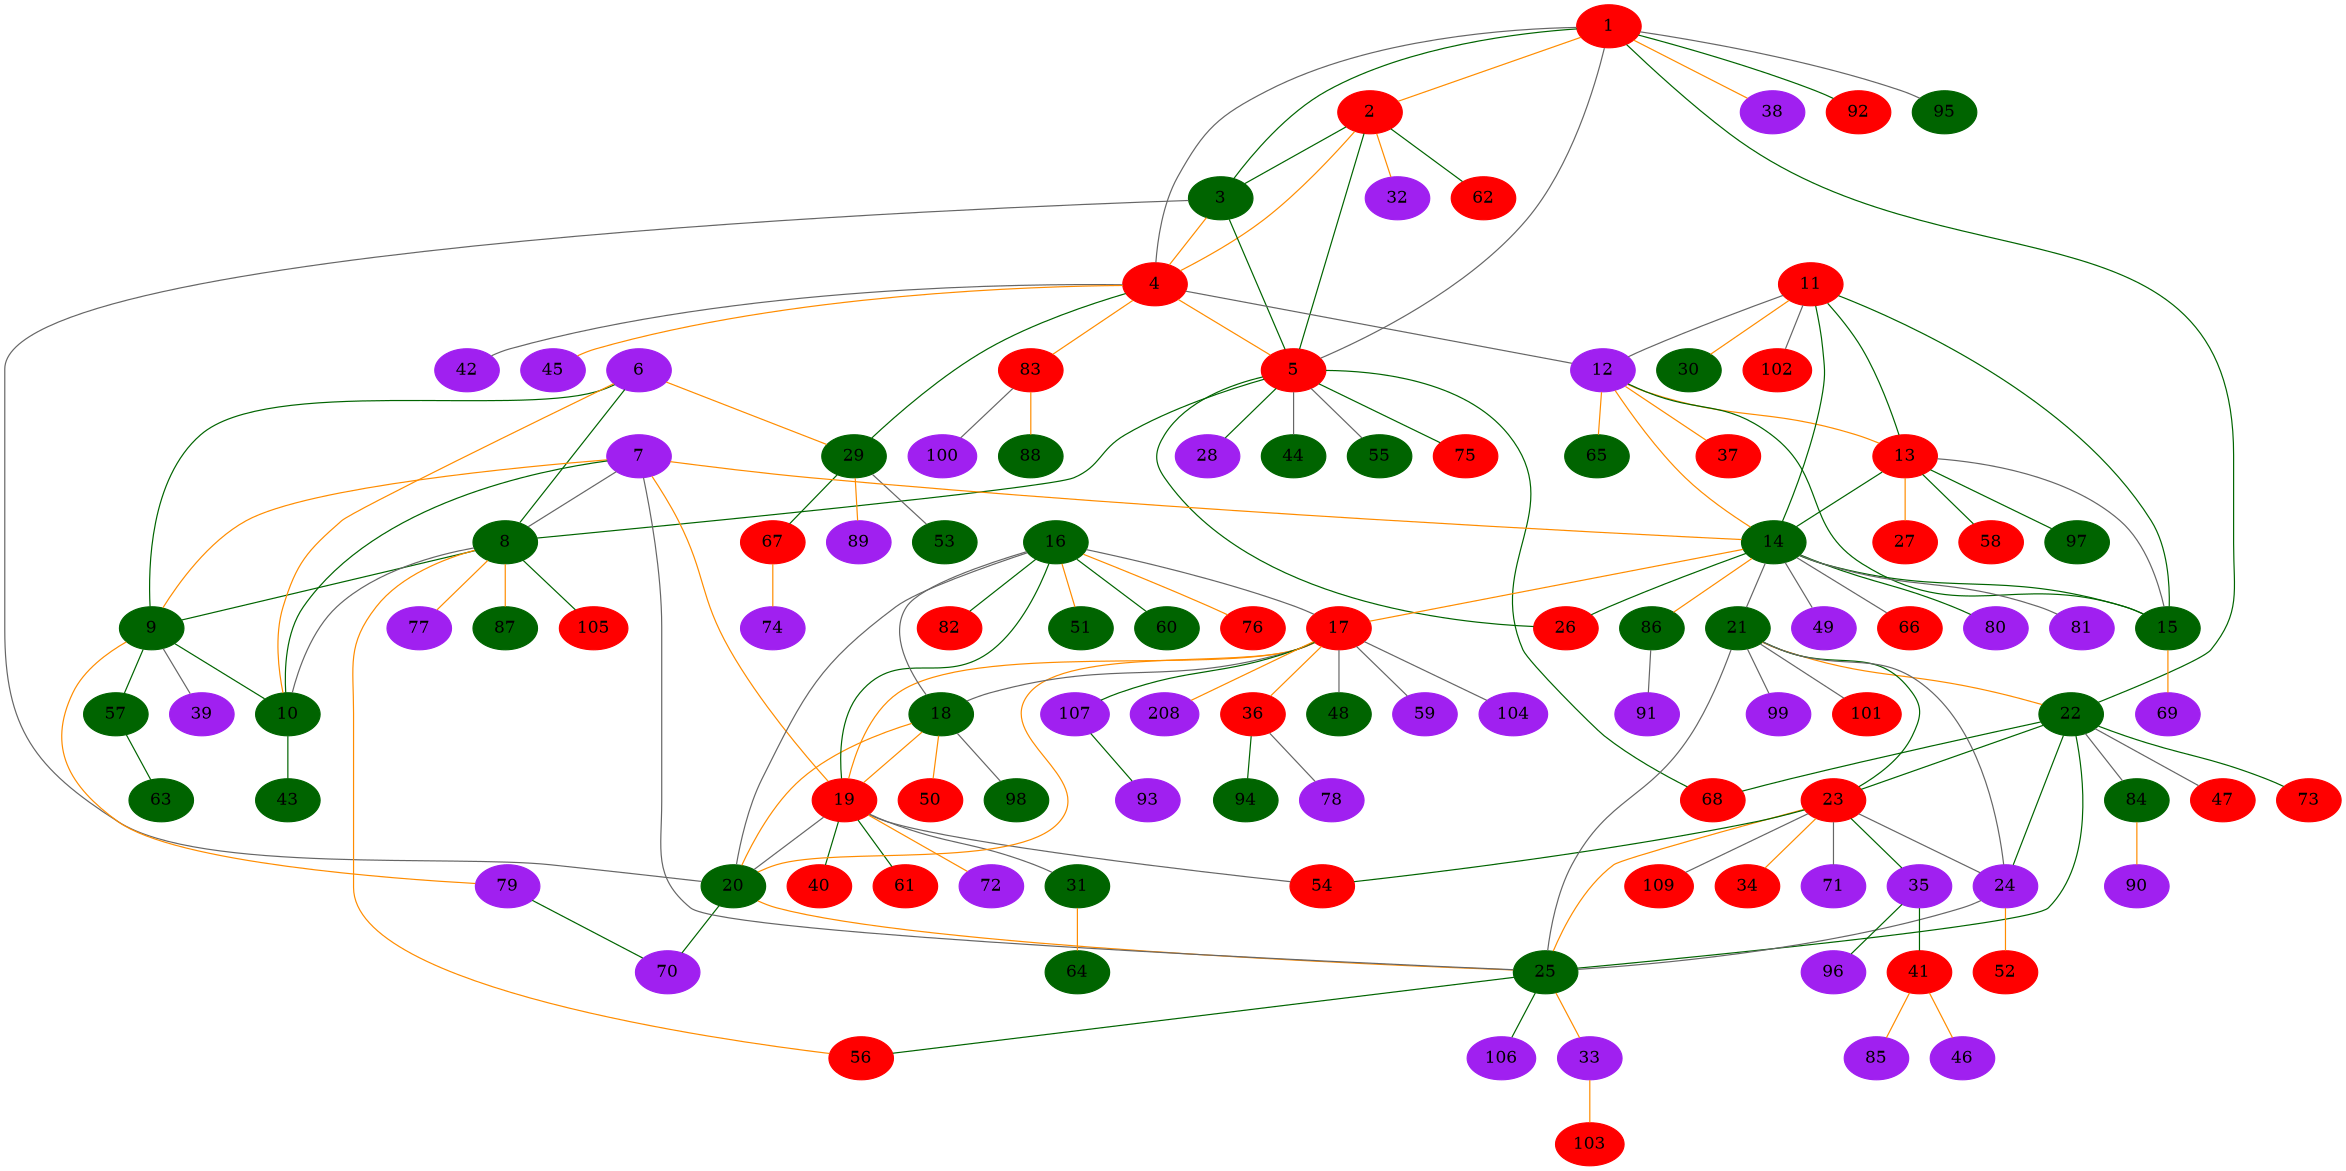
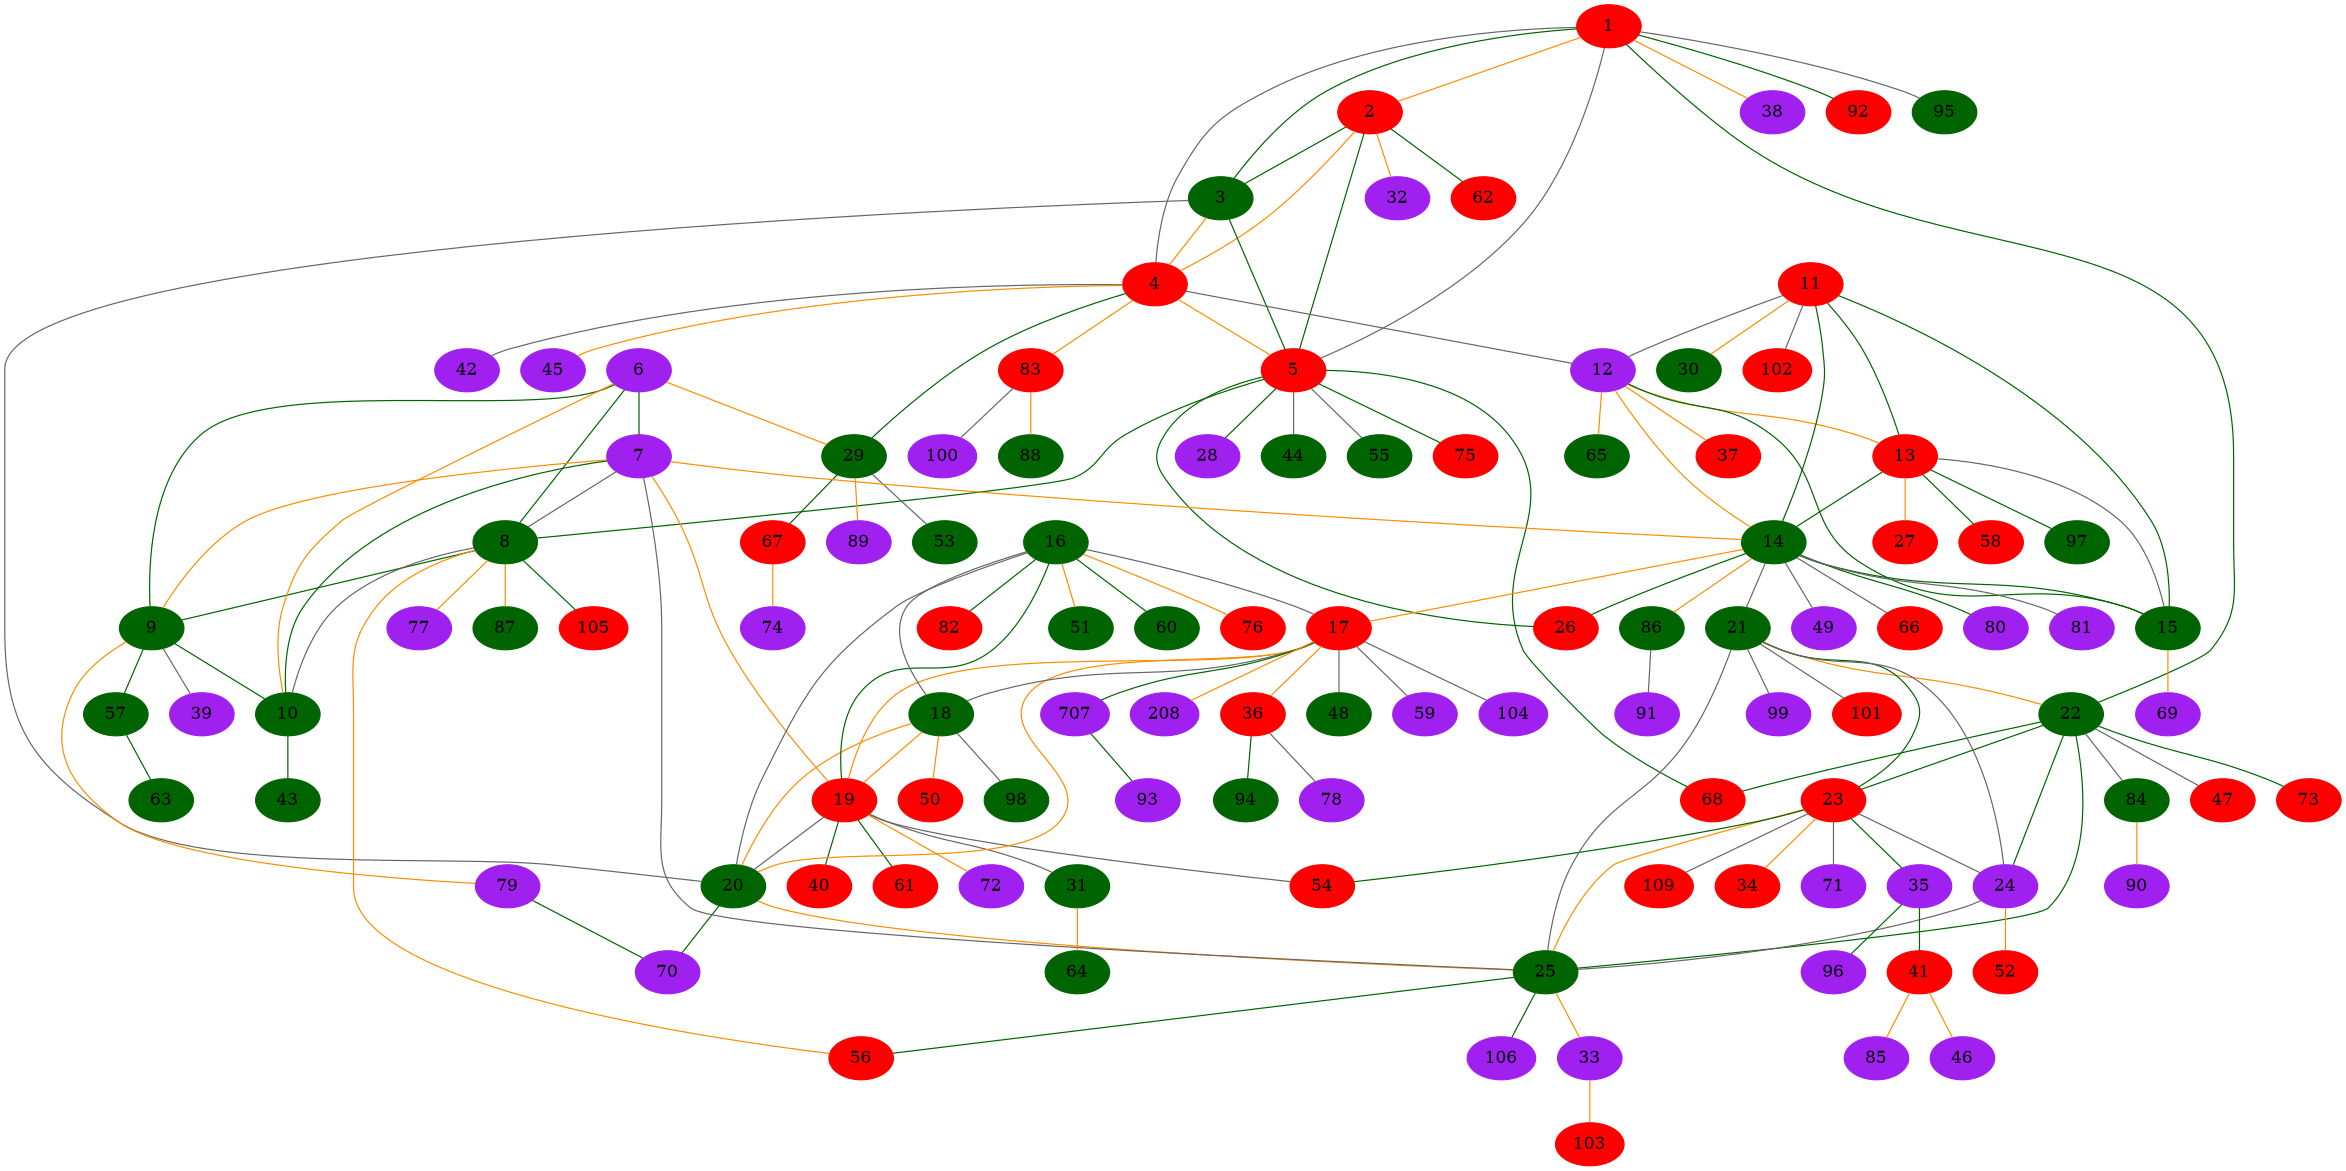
  graph {
    node [color=red style=filled]
    edge [color=darkgreen]
    1
    2
    3 [color=darkgreen]
    4
    5
    22 [color=darkgreen]
    38 [color=purple]
    92
    95 [color=darkgreen]
    32 [color=purple]
    62
    20 [color=darkgreen]
    12 [color=purple]
    29 [color=darkgreen]
    42 [color=purple]
    45 [color=purple]
    83
    8 [color=darkgreen]
    26
    28 [color=purple]
    44 [color=darkgreen]
    55 [color=darkgreen]
    68
    75
    25 [color=darkgreen]
    23
    24 [color=purple]
    47
    73
    84 [color=darkgreen]
    70 [color=purple]
    14 [color=darkgreen]
    13
    15 [color=darkgreen]
    37
    65 [color=darkgreen]
    53 [color=darkgreen]
    67
    89 [color=purple]
    88 [color=darkgreen]
    100 [color=purple]
    9 [color=darkgreen]
    10 [color=darkgreen]
    56
    77 [color=purple]
    87 [color=darkgreen]
    105
    6 [color=purple]
    7 [color=purple]
    19
    39 [color=purple]
    57 [color=darkgreen]
    79 [color=purple]
    43 [color=darkgreen]
    17
    21 [color=darkgreen]
    49 [color=purple]
    66
    80 [color=purple]
    81 [color=purple]
    86 [color=darkgreen]
    31 [color=darkgreen]
    40
    54
    61
    72 [color=purple]
    33 [color=purple]
    106 [color=purple]
    63 [color=darkgreen]
    11
    30 [color=darkgreen]
    102
    27
    58
    97 [color=darkgreen]
    69 [color=purple]
    18 [color=darkgreen]
    36
    48 [color=darkgreen]
    59 [color=purple]
    104 [color=purple]
-   107 [color=purple]
+   107 [color=purple label=707]
    n83 [color=purple label=208]
    99 [color=purple]
    101
    91 [color=purple]
    16 [color=darkgreen]
    51 [color=darkgreen]
    60 [color=darkgreen]
    76
    82
    50
    98 [color=darkgreen]
    78 [color=purple]
    94 [color=darkgreen]
    93 [color=purple]
    64 [color=darkgreen]
    34
    35 [color=purple]
    71 [color=purple]
    109
    52
    90 [color=purple]
    41
    96 [color=purple]
    103
    74 [color=purple]
    46 [color=purple]
    85 [color=purple]
    1 -- 2 [color=darkorange]
    1 -- 3
    1 -- 4 [color=gray40]
    1 -- 5 [color=gray40]
    1 -- 22
    1 -- 38 [color=darkorange]
    1 -- 92
    1 -- 95 [color=gray40]
    2 -- 3
    2 -- 4 [color=darkorange]
    2 -- 5
    2 -- 32 [color=darkorange]
    2 -- 62
    3 -- 4 [color=darkorange]
    3 -- 5
    3 -- 20 [color=gray40]
    4 -- 5 [color=darkorange]
    4 -- 12 [color=gray40]
    4 -- 29
    4 -- 42 [color=gray40]
    4 -- 45 [color=darkorange]
    4 -- 83 [color=darkorange]
    5 -- 8
    5 -- 26
    5 -- 28
    5 -- 44 [color=gray40]
    5 -- 55 [color=gray40]
    5 -- 68
    5 -- 75
    22 -- 68
    22 -- 25
    22 -- 23
    22 -- 24
    22 -- 47 [color=gray40]
    22 -- 73
    22 -- 84 [color=gray40]
    20 -- 25 [color=darkorange]
    20 -- 70
    12 -- 14 [color=darkorange]
    12 -- 13 [color=darkorange]
    12 -- 15
    12 -- 37 [color=darkorange]
    12 -- 65 [color=darkorange]
    29 -- 53 [color=gray40]
    29 -- 67
    29 -- 89 [color=darkorange]
    83 -- 88 [color=darkorange]
    83 -- 100 [color=gray40]
    8 -- 9
    8 -- 10 [color=gray40]
    8 -- 56 [color=darkorange]
    8 -- 77 [color=darkorange]
    8 -- 87 [color=darkorange]
    8 -- 105
    25 -- 56
    25 -- 33 [color=darkorange]
    25 -- 106
    23 -- 25 [color=darkorange]
    23 -- 24 [color=gray40]
    23 -- 54
    23 -- 34 [color=darkorange]
    23 -- 35
    23 -- 71 [color=gray40]
    23 -- 109 [color=gray40]
    24 -- 25 [color=gray40]
    24 -- 52 [color=darkorange]
    84 -- 90 [color=darkorange]
    14 -- 26
    14 -- 15
    14 -- 17 [color=darkorange]
    14 -- 21 [color=gray40]
    14 -- 49 [color=gray40]
    14 -- 66 [color=gray40]
    14 -- 80
    14 -- 81 [color=gray40]
    14 -- 86 [color=darkorange]
    13 -- 14
    13 -- 15 [color=gray40]
    13 -- 27 [color=darkorange]
    13 -- 58
    13 -- 97
    15 -- 69 [color=darkorange]
    67 -- 74 [color=darkorange]
    9 -- 10
    9 -- 39 [color=gray40]
    9 -- 57
    9 -- 79 [color=darkorange]
    10 -- 43
    6 -- 29 [color=darkorange]
    6 -- 8
    6 -- 9
    6 -- 10 [color=darkorange]
+   6 -- 7
    7 -- 8 [color=gray40]
    7 -- 25 [color=gray40]
    7 -- 14 [color=darkorange]
    7 -- 9 [color=darkorange]
    7 -- 10
    7 -- 19 [color=darkorange]
    19 -- 20 [color=gray40]
    19 -- 31 [color=gray40]
    19 -- 40
    19 -- 54 [color=gray40]
    19 -- 61
    19 -- 72 [color=darkorange]
    57 -- 63
    79 -- 70
    17 -- 20 [color=darkorange]
    17 -- 19 [color=darkorange]
    17 -- 18 [color=gray40]
    17 -- 36 [color=darkorange]
    17 -- 48 [color=gray40]
    17 -- 59 [color=gray40]
    17 -- 104 [color=gray40]
    17 -- 107
    17 -- n83 [color=darkorange]
    21 -- 22 [color=darkorange]
    21 -- 25 [color=gray40]
    21 -- 23
    21 -- 24 [color=gray40]
    21 -- 99 [color=gray40]
    21 -- 101 [color=gray40]
    86 -- 91 [color=gray40]
    31 -- 64 [color=darkorange]
    33 -- 103 [color=darkorange]
    11 -- 12 [color=gray40]
    11 -- 14
    11 -- 13
    11 -- 15
    11 -- 30 [color=darkorange]
    11 -- 102 [color=gray40]
    18 -- 20 [color=darkorange]
    18 -- 19 [color=darkorange]
    18 -- 50 [color=darkorange]
    18 -- 98 [color=gray40]
    36 -- 78 [color=gray40]
    36 -- 94
    107 -- 93
    16 -- 20 [color=gray40]
    16 -- 19
    16 -- 17 [color=gray40]
    16 -- 18 [color=gray40]
    16 -- 51 [color=darkorange]
    16 -- 60
    16 -- 76 [color=darkorange]
    16 -- 82
    35 -- 41
    35 -- 96
    41 -- 46 [color=darkorange]
    41 -- 85 [color=darkorange]
  }
